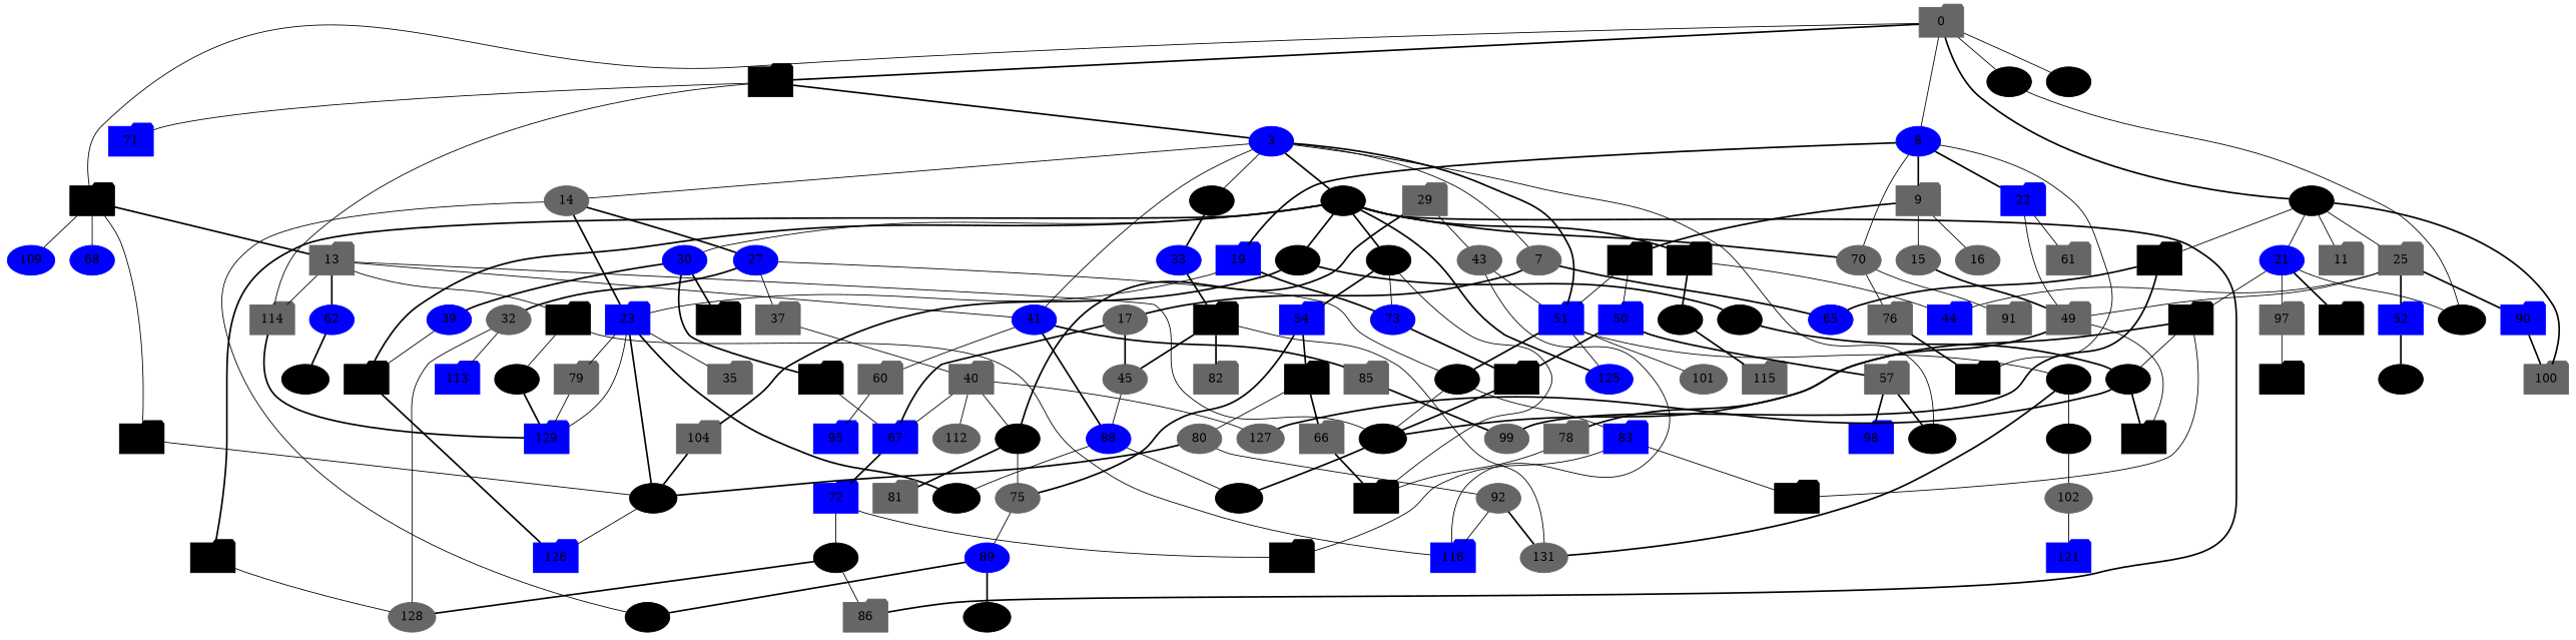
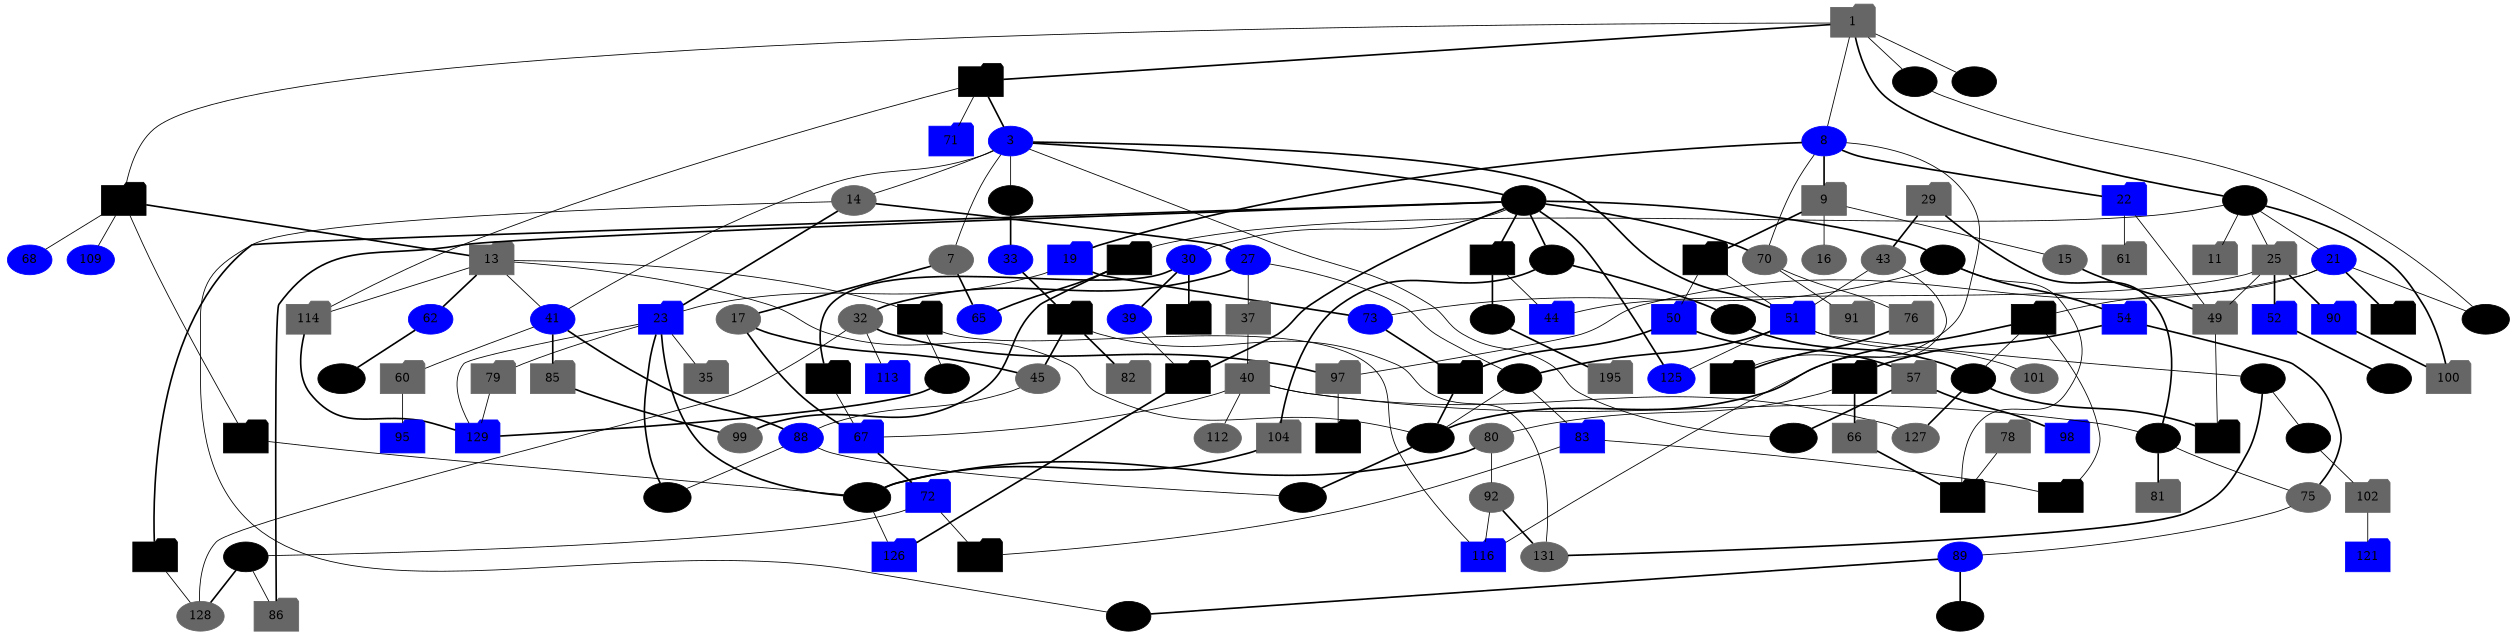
  graph {
    node [color=black shape=folder style=filled]
    edge [style=solid]
-   1 [color=gray40 label=0]
+   1 [color=gray40]
    2
    4
    5 [shape=ellipse]
    8 [color=blue shape=ellipse]
    18 [shape=ellipse]
    42 [shape=ellipse]
    3 [color=blue shape=ellipse]
    71 [color=blue]
    114 [color=gray40]
    13 [color=gray40]
    68 [color=blue shape=ellipse]
    74
    109 [color=blue shape=ellipse]
    11 [color=gray40]
    21 [color=blue shape=ellipse]
    25 [color=gray40]
    31
    100 [color=gray40]
    70 [color=gray40 shape=ellipse]
    9 [color=gray40]
    19 [color=blue]
    22 [color=blue]
    124
    123 [shape=ellipse]
    6 [shape=ellipse]
    7 [color=gray40 shape=ellipse]
    14 [color=gray40 shape=ellipse]
    26 [shape=ellipse]
    41 [color=blue shape=ellipse]
    51 [color=blue]
    103 [shape=ellipse]
    129 [color=blue]
    10
    20 [shape=ellipse]
    28 [shape=ellipse]
    30 [color=blue shape=ellipse]
    53
    59
    86 [color=gray40]
    125 [color=blue shape=ellipse]
    17 [color=gray40 shape=ellipse]
    65 [color=blue shape=ellipse]
    23 [color=blue]
    27 [color=blue shape=ellipse]
    96 [shape=ellipse]
    33 [color=blue shape=ellipse]
    60 [color=gray40]
    85 [color=gray40]
    88 [color=blue shape=ellipse]
    63 [shape=ellipse]
    64 [shape=ellipse]
    101 [color=gray40 shape=ellipse]
    46
    62 [color=blue shape=ellipse]
    120 [shape=ellipse]
    108 [shape=ellipse]
    24
    34
    97 [color=gray40]
    44 [color=blue]
    49 [color=gray40]
    52 [color=blue]
    90 [color=blue]
    99 [color=gray40 shape=ellipse]
    38 [shape=ellipse]
    69 [shape=ellipse]
    104 [color=gray40]
    73 [color=blue shape=ellipse]
    54 [color=blue]
    106
    39 [color=blue shape=ellipse]
    47
    48
    126 [color=blue]
    128 [color=gray40 shape=ellipse]
    76 [color=gray40]
    91 [color=gray40]
    45 [color=gray40 shape=ellipse]
    67 [color=blue]
    29 [color=gray40]
    43 [color=gray40 shape=ellipse]
    55 [shape=ellipse]
    12
    15 [color=gray40 shape=ellipse]
    16 [color=gray40 shape=ellipse]
    61 [color=gray40]
    50 [color=blue]
-   115 [color=gray40]
+   115 [color=gray40 label=195]
    57 [color=gray40]
    105
    116 [color=blue]
    58 [shape=ellipse]
    110 [shape=ellipse]
    122 [shape=ellipse]
    35 [color=gray40]
    79 [color=gray40]
    117 [shape=ellipse]
    32 [color=gray40 shape=ellipse]
    37 [color=gray40]
    78 [color=gray40]
    87
    72 [color=blue]
    84 [shape=ellipse]
    111
    118
    94 [shape=ellipse]
    36
    113 [color=blue]
    40 [color=gray40]
    83 [color=blue]
    56
    75 [color=gray40 shape=ellipse]
    81 [color=gray40]
    82 [color=gray40]
    n116 [color=gray40 label=131 shape=ellipse]
    127 [color=gray40 shape=ellipse]
    112 [color=gray40 shape=ellipse]
    95 [color=blue]
    98 [color=blue]
    93 [shape=ellipse]
    66 [color=gray40]
    80 [color=gray40 shape=ellipse]
    89 [color=blue shape=ellipse]
    92 [color=gray40 shape=ellipse]
    119
-   102 [color=gray40 shape=ellipse]
+   102 [color=gray40]
    77 [shape=ellipse]
    107 [shape=ellipse]
    121 [color=blue]
    1 -- 2 [style=bold]
    1 -- 4
    1 -- 5 [style=bold]
    1 -- 8
    1 -- 18
    1 -- 42
    2 -- 3 [style=bold]
    2 -- 71
    2 -- 114
    4 -- 13 [style=bold]
    4 -- 68
    4 -- 74
    4 -- 109
    5 -- 11
    5 -- 21
    5 -- 25
    5 -- 31
    5 -- 100 [style=bold]
    8 -- 70
    8 -- 9 [style=bold]
    8 -- 19 [style=bold]
    8 -- 22 [style=bold]
    8 -- 124
    42 -- 123
    3 -- 6 [style=bold]
    3 -- 7
    3 -- 14
    3 -- 26
    3 -- 41
    3 -- 51 [style=bold]
    3 -- 103
    114 -- 129 [style=bold]
    13 -- 114
    13 -- 41
    13 -- 46
    13 -- 62 [style=bold]
    13 -- 120
    74 -- 108
    21 -- 123
    21 -- 24 [style=bold]
    21 -- 34
    21 -- 97
    25 -- 44
    25 -- 49
    25 -- 52 [style=bold]
    25 -- 90 [style=bold]
    31 -- 65 [style=bold]
    31 -- 99 [style=bold]
    70 -- 76
    70 -- 91
    9 -- 12 [style=bold]
    9 -- 15
    9 -- 16
    19 -- 23
    19 -- 73 [style=bold]
    22 -- 49
    22 -- 61
    6 -- 70 [style=bold]
    6 -- 10 [style=bold]
    6 -- 20 [style=bold]
    6 -- 28 [style=bold]
    6 -- 30
    6 -- 53 [style=bold]
    6 -- 59 [style=bold]
    6 -- 86 [style=bold]
    6 -- 125 [style=bold]
    7 -- 17 [style=bold]
    7 -- 65 [style=bold]
    14 -- 23 [style=bold]
    14 -- 27 [style=bold]
    14 -- 96
    26 -- 33 [style=bold]
    41 -- 60
    41 -- 85 [style=bold]
    41 -- 88 [style=bold]
    51 -- 125
    51 -- 63 [style=bold]
    51 -- 64
    51 -- 101
    10 -- 44
    10 -- 38 [style=bold]
    20 -- 69 [style=bold]
    20 -- 104 [style=bold]
    28 -- 73
    28 -- 54 [style=bold]
    28 -- 106
    30 -- 39 [style=bold]
    30 -- 47 [style=bold]
    30 -- 48 [style=bold]
    53 -- 126 [style=bold]
    59 -- 128
    17 -- 45 [style=bold]
    17 -- 67 [style=bold]
    23 -- 129
    23 -- 108 [style=bold]
    23 -- 35
    23 -- 79
    23 -- 117 [style=bold]
    27 -- 63
    27 -- 32 [style=bold]
    27 -- 37
    33 -- 36 [style=bold]
    60 -- 95
    85 -- 99 [style=bold]
    88 -- 122
    88 -- 117
    63 -- 120
    63 -- 83
    64 -- n116 [style=bold]
    64 -- 93
    46 -- 116
    46 -- 58
    62 -- 110 [style=bold]
    120 -- 122 [style=bold]
    108 -- 126
    34 -- 120 [style=bold]
    34 -- 84
    34 -- 111
    97 -- 118
-   49 -- 78 [style=bold]
    49 -- 87
    52 -- 94 [style=bold]
    90 -- 100 [style=bold]
    38 -- 115 [style=bold]
    69 -- 84 [style=bold]
    104 -- 108 [style=bold]
    73 -- 105 [style=bold]
    54 -- 56 [style=bold]
    54 -- 75 [style=bold]
    39 -- 53
    47 -- 67
    76 -- 124 [style=bold]
    45 -- 88
    67 -- 72 [style=bold]
-   29 -- 43
+   29 -- 43 [style=bold]
    29 -- 55 [style=bold]
    43 -- 51
    43 -- 116
    55 -- 75
    55 -- 81 [style=bold]
    12 -- 51
    12 -- 50
    15 -- 49 [style=bold]
    50 -- 57 [style=bold]
    50 -- 105 [style=bold]
    57 -- 103 [style=bold]
    57 -- 98 [style=bold]
    105 -- 120 [style=bold]
    58 -- 129 [style=bold]
    79 -- 129
+   32 -- 97 [style=bold]
    32 -- 128
    32 -- 113
    37 -- 40
    78 -- 106
    72 -- 119
    72 -- 77
    84 -- 87 [style=bold]
    84 -- 127 [style=bold]
    36 -- 45 [style=bold]
    36 -- 82 [style=bold]
    36 -- n116
    40 -- 67
    40 -- 55
    40 -- 127
    40 -- 112
    83 -- 111
    83 -- 119
    56 -- 66 [style=bold]
    56 -- 80
    75 -- 89
    93 -- 102
    66 -- 106 [style=bold]
    80 -- 108 [style=bold]
    80 -- 92
    89 -- 96 [style=bold]
    89 -- 107 [style=bold]
    92 -- 116
    92 -- n116 [style=bold]
    102 -- 121
    77 -- 86
    77 -- 128 [style=bold]
  }
